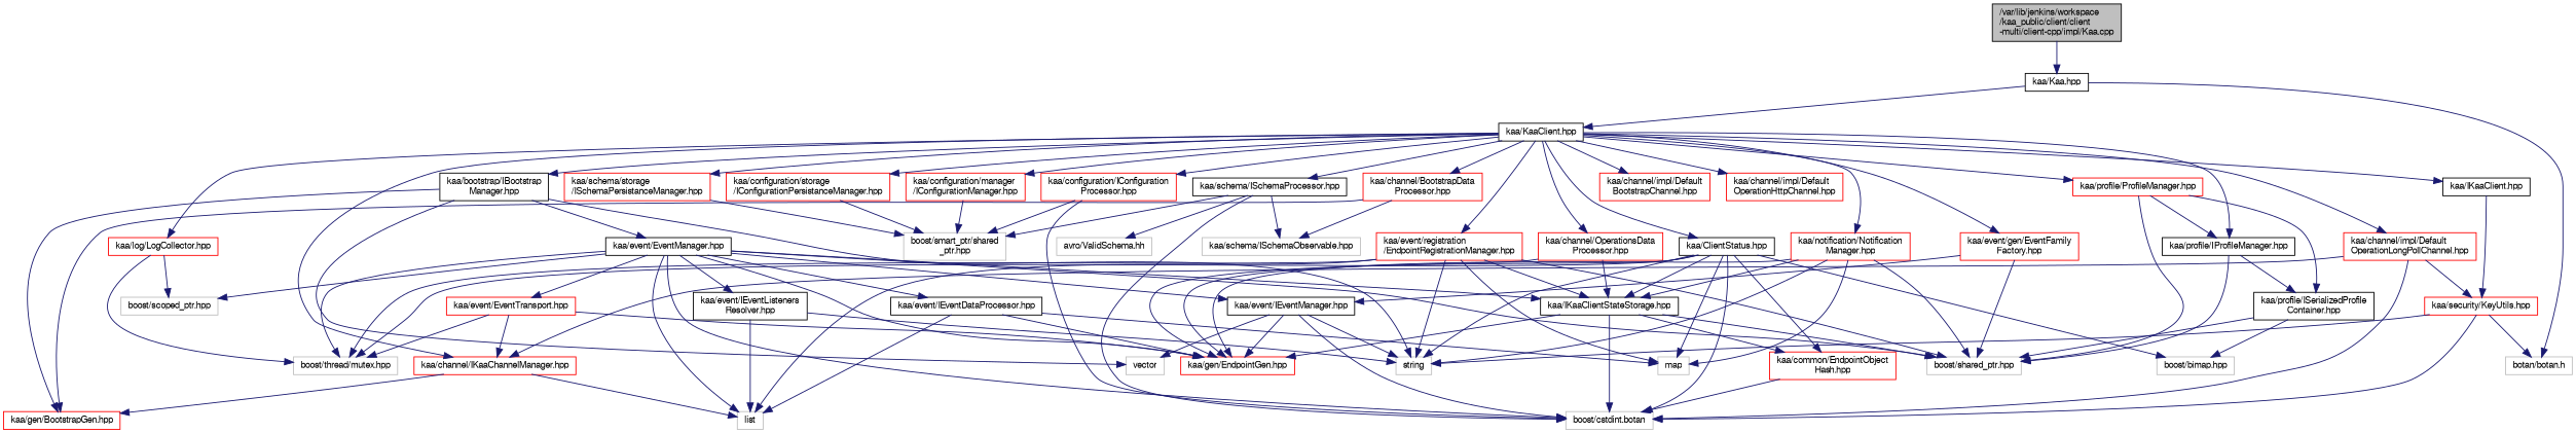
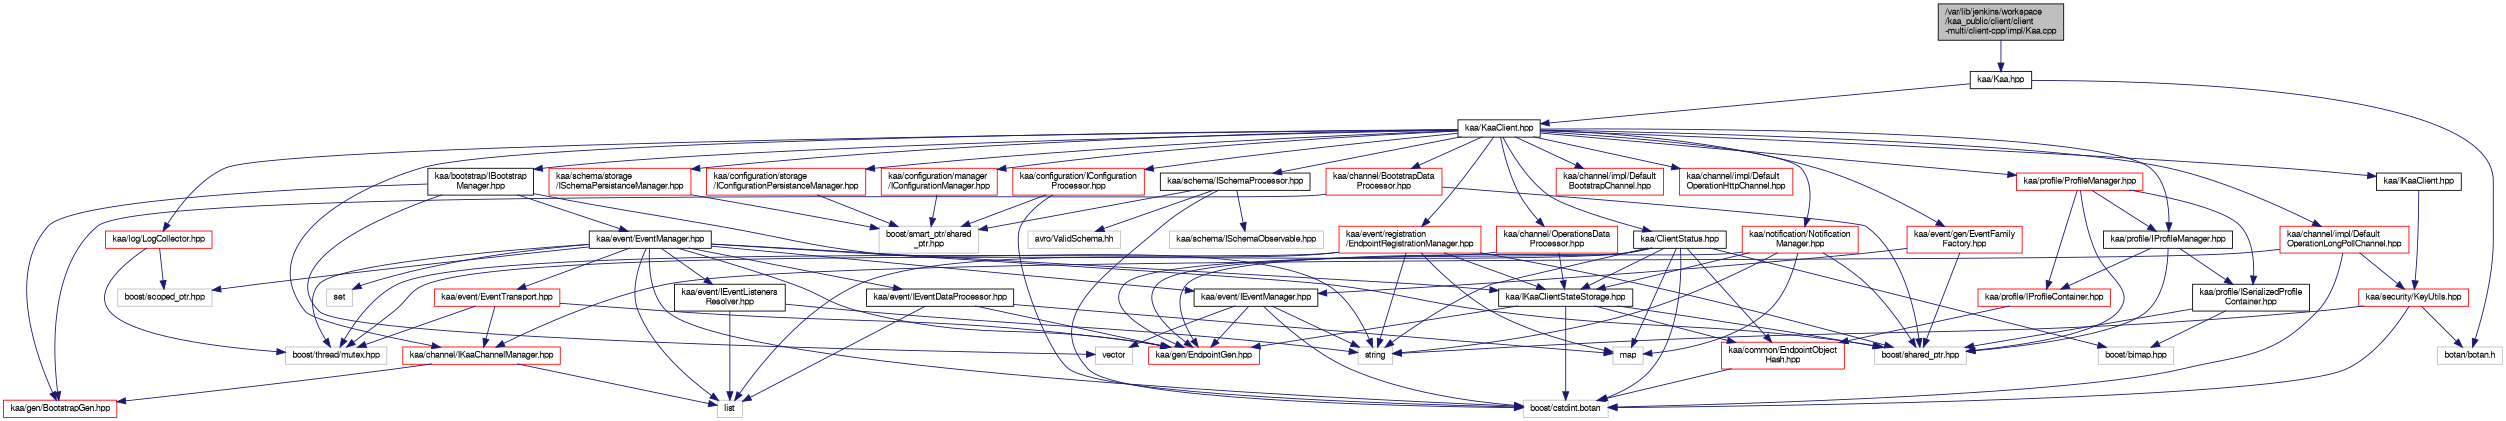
  digraph {
    node [color=red fontname=FreeSans fontsize=10 shape=record]
    edge [color=midnightblue fontname=FreeSans fontsize=10 labelfontname=FreeSans labelfontsize=10 style=solid]
    n1 [color=black fillcolor=grey75 fontcolor=black height=0.2 label="/var/lib/jenkins/workspace\l/kaa_public/client/client\l-multi/client-cpp/impl/Kaa.cpp" style=filled width=0.4]
    n2 [color=black height=0.2 label="kaa/Kaa.hpp" width=0.4]
    n3 [color=black height=0.2 label="kaa/KaaClient.hpp" width=0.4]
    n4 [color=grey75 height=0.2 label="botan/botan.h" width=0.4]
    n5 [color=black height=0.2 label="kaa/IKaaClient.hpp" width=0.4]
    n6 [color=black height=0.2 label="kaa/ClientStatus.hpp" width=0.4]
    n7 [height=0.2 label="kaa/channel/IKaaChannelManager.hpp" width=0.4]
    n8 [color=black height=0.2 label="kaa/schema/ISchemaProcessor.hpp" width=0.4]
    n9 [color=black height=0.2 label="kaa/profile/IProfileManager.hpp" width=0.4]
    n10 [color=black height=0.2 label="kaa/bootstrap/IBootstrap\lManager.hpp" width=0.4]
    n11 [height=0.2 label="kaa/event/gen/EventFamily\lFactory.hpp" width=0.4]
    n12 [height=0.2 label="kaa/profile/ProfileManager.hpp" width=0.4]
    n13 [height=0.2 label="kaa/configuration/IConfiguration\lProcessor.hpp" width=0.4]
    n14 [height=0.2 label="kaa/notification/Notification\lManager.hpp" width=0.4]
    n15 [height=0.2 label="kaa/schema/storage\l/ISchemaPersistanceManager.hpp" width=0.4]
    n16 [height=0.2 label="kaa/configuration/manager\l/IConfigurationManager.hpp" width=0.4]
    n17 [height=0.2 label="kaa/event/registration\l/EndpointRegistrationManager.hpp" width=0.4]
    n18 [height=0.2 label="kaa/configuration/storage\l/IConfigurationPersistanceManager.hpp" width=0.4]
    n19 [height=0.2 label="kaa/channel/BootstrapData\lProcessor.hpp" width=0.4]
    n20 [height=0.2 label="kaa/channel/OperationsData\lProcessor.hpp" width=0.4]
    n21 [height=0.2 label="kaa/channel/impl/Default\lBootstrapChannel.hpp" width=0.4]
    n22 [height=0.2 label="kaa/channel/impl/Default\lOperationHttpChannel.hpp" width=0.4]
    n23 [height=0.2 label="kaa/channel/impl/Default\lOperationLongPollChannel.hpp" width=0.4]
    n24 [height=0.2 label="kaa/log/LogCollector.hpp" width=0.4]
    n25 [height=0.2 label="kaa/security/KeyUtils.hpp" width=0.4]
    n26 [color=grey75 height=0.2 label=string width=0.4]
    n27 [color=grey75 height=0.2 label="boost/cstdint.botan" width=0.4]
    n28 [color=grey75 height=0.2 label=map width=0.4]
    n29 [color=grey75 height=0.2 label="boost/bimap.hpp" width=0.4]
    n30 [color=grey75 height=0.2 label="boost/thread/mutex.hpp" width=0.4]
    n31 [height=0.2 label="kaa/gen/EndpointGen.hpp" width=0.4]
    n32 [height=0.2 label="kaa/common/EndpointObject\lHash.hpp" width=0.4]
    n33 [color=black height=0.2 label="kaa/IKaaClientStateStorage.hpp" width=0.4]
    n34 [color=black height=0.2 label="kaa/event/EventManager.hpp" width=0.4]
    n35 [color=grey75 height=0.2 label="boost/shared_ptr.hpp" width=0.4]
+   n36 [color=grey75 height=0.2 label=set width=0.4]
    n37 [color=grey75 height=0.2 label=list width=0.4]
    n38 [color=grey75 height=0.2 label="boost/scoped_ptr.hpp" width=0.4]
    n39 [color=black height=0.2 label="kaa/event/IEventManager.hpp" width=0.4]
    n40 [color=black height=0.2 label="kaa/event/IEventListeners\lResolver.hpp" width=0.4]
    n41 [height=0.2 label="kaa/event/EventTransport.hpp" width=0.4]
    n42 [color=black height=0.2 label="kaa/event/IEventDataProcessor.hpp" width=0.4]
    n43 [height=0.2 label="kaa/gen/BootstrapGen.hpp" width=0.4]
    n44 [color=grey75 height=0.2 label="boost/smart_ptr/shared\l_ptr.hpp" width=0.4]
    n45 [color=grey75 height=0.2 label="avro/ValidSchema.hh" width=0.4]
    n46 [color=grey75 height=0.2 label="kaa/schema/ISchemaObservable.hpp" width=0.4]
+   n47 [height=0.2 label="kaa/profile/IProfileContainer.hpp" width=0.4]
    n48 [color=black height=0.2 label="kaa/profile/ISerializedProfile\lContainer.hpp" width=0.4]
    n49 [color=grey75 height=0.2 label=vector width=0.4]
    n1 -> n2
    n2 -> n3
    n2 -> n4
    n3 -> n5
    n3 -> n6
    n3 -> n7
    n3 -> n8
    n3 -> n9
    n3 -> n10
    n3 -> n11
    n3 -> n12
    n3 -> n13
    n3 -> n14
    n3 -> n15
    n3 -> n16
    n3 -> n17
    n3 -> n18
    n3 -> n19
    n3 -> n20
    n3 -> n21
    n3 -> n22
    n3 -> n23
    n3 -> n24
    n5 -> n25
    n6 -> n26
    n6 -> n27
    n6 -> n28
    n6 -> n29
    n6 -> n30
    n6 -> n31
    n6 -> n32
    n6 -> n33
    n7 -> n37
    n7 -> n43
    n8 -> n27
    n8 -> n44
    n8 -> n45
    n8 -> n46
    n9 -> n35
+   n9 -> n47
    n9 -> n48
    n10 -> n26
    n10 -> n34
    n10 -> n43
    n10 -> n49
    n11 -> n35
    n11 -> n39
    n12 -> n9
    n12 -> n35
+   n12 -> n47
    n12 -> n48
    n13 -> n27
    n13 -> n44
    n14 -> n26
    n14 -> n28
    n14 -> n31
    n14 -> n33
    n14 -> n35
    n15 -> n44
    n16 -> n44
    n17 -> n26
    n17 -> n28
    n17 -> n30
    n17 -> n33
    n17 -> n35
    n17 -> n37
    n18 -> n44
-   n19 -> n46
+   n19 -> n35
    n19 -> n43
    n20 -> n31
    n20 -> n33
    n23 -> n7
    n23 -> n25
    n23 -> n27
    n24 -> n30
    n24 -> n38
    n25 -> n4
    n25 -> n26
    n25 -> n27
    n32 -> n27
    n33 -> n27
    n33 -> n31
    n33 -> n32
    n33 -> n35
    n34 -> n27
    n34 -> n30
    n34 -> n31
    n34 -> n33
    n34 -> n35
+   n34 -> n36
    n34 -> n37
    n34 -> n38
    n34 -> n39
    n34 -> n40
    n34 -> n41
    n34 -> n42
    n39 -> n26
    n39 -> n27
    n39 -> n31
    n39 -> n49
    n40 -> n26
    n40 -> n37
    n41 -> n7
    n41 -> n30
    n41 -> n31
    n42 -> n28
    n42 -> n31
    n42 -> n37
+   n47 -> n32
    n48 -> n29
    n48 -> n35
  }
